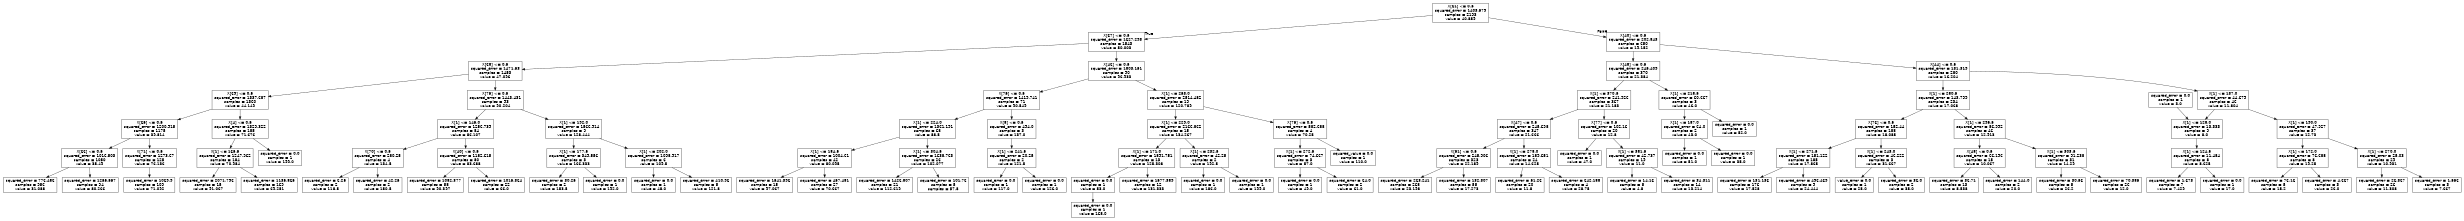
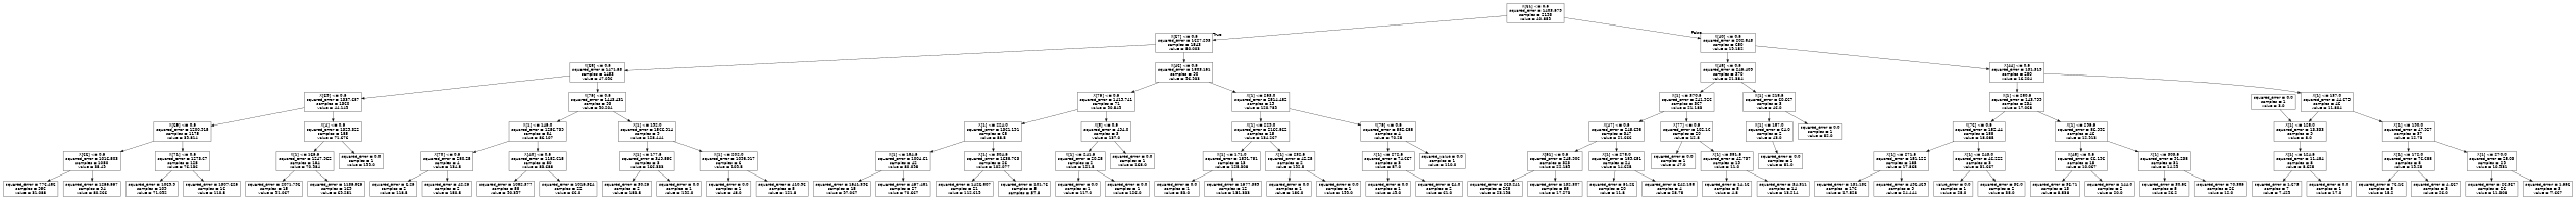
  digraph {
    node [fontname=helvetica shape=box]
    edge [fontname=helvetica]
    n1 [label="X[61] <= 0.5\nsquared_error = 1403.579\nsamples = 2193\nvalue = 40.859"]
    n2 [label="X[67] <= 0.5\nsquared_error = 1627.293\nsamples = 1543\nvalue = 50.003"]
    n3 [label="X[40] <= 0.5\nsquared_error = 202.843\nsamples = 650\nvalue = 19.152"]
    n4 [label="X[68] <= 0.5\nsquared_error = 1471.53\nsamples = 1453\nvalue = 47.096"]
    n5 [label="X[46] <= 0.5\nsquared_error = 1803.151\nsamples = 90\nvalue = 96.933"]
    n6 [label="X[48] <= 0.5\nsquared_error = 245.409\nsamples = 370\nvalue = 21.384"]
    n7 [label="X[44] <= 0.5\nsquared_error = 131.319\nsamples = 280\nvalue = 16.204"]
    n8 [label="X[69] <= 0.5\nsquared_error = 1337.687\nsamples = 1360\nvalue = 44.149"]
    n9 [label="X[75] <= 0.5\nsquared_error = 1443.431\nsamples = 93\nvalue = 90.204"]
    n10 [label="X[75] <= 0.5\nsquared_error = 1419.741\nsamples = 71\nvalue = 90.549"]
    n11 [label="X[1] <= 253.0\nsquared_error = 2514.482\nsamples = 19\nvalue = 120.789"]
    n12 [label="X[65] <= 0.5\nsquared_error = 1200.915\nsamples = 1175\nvalue = 39.814"]
    n13 [label="X[4] <= 0.5\nsquared_error = 1329.322\nsamples = 185\nvalue = 71.676"]
    n14 [label="X[1] <= 145.0\nsquared_error = 1256.739\nsamples = 84\nvalue = 86.107"]
    n15 [label="X[1] <= 192.0\nsquared_error = 1566.914\nsamples = 9\nvalue = 128.444"]
    n16 [label="X[66] <= 0.5\nsquared_error = 1016.503\nsamples = 1050\nvalue = 35.49"]
    n17 [label="X[71] <= 0.5\nsquared_error = 1273.67\nsamples = 125\nvalue = 76.136"]
    n18 [label="X[1] <= 165.5\nsquared_error = 1247.962\nsamples = 184\nvalue = 70.984"]
    n19 [label="squared_error = 0.0\nsamples = 1\nvalue = 199.0"]
    n20 [label="squared_error = 776.486\nsamples = 956\nvalue = 31.088"]
    n21 [label="squared_error = 1255.557\nsamples = 94\nvalue = 80.266"]
    n22 [label="squared_error = 1069.9\nsamples = 109\nvalue = 71.092"]
+   n23 [label="squared_error = 1307.625\nsamples = 16\nvalue = 110.5"]
    n24 [label="squared_error = 2071.796\nsamples = 15\nvalue = 91.067"]
    n25 [label="squared_error = 1135.865\nsamples = 169\nvalue = 69.251"]
    n26 [label="X[70] <= 0.5\nsquared_error = 280.25\nsamples = 4\nvalue = 134.5"]
    n27 [label="X[40] <= 0.5\nsquared_error = 1182.615\nsamples = 80\nvalue = 83.688"]
    n28 [label="X[1] <= 177.5\nsquared_error = 349.556\nsamples = 3\nvalue = 166.333"]
    n29 [label="X[1] <= 202.0\nsquared_error = 1098.917\nsamples = 6\nvalue = 109.5"]
    n30 [label="squared_error = 6.25\nsamples = 2\nvalue = 118.5"]
    n31 [label="squared_error = 42.25\nsamples = 2\nvalue = 150.5"]
    n32 [label="squared_error = 1082.377\nsamples = 58\nvalue = 90.397"]
    n33 [label="squared_error = 1015.364\nsamples = 22\nvalue = 66.0"]
    n34 [label="squared_error = 30.25\nsamples = 2\nvalue = 153.5"]
    n35 [label="squared_error = 0.0\nsamples = 1\nvalue = 192.0"]
    n36 [label="squared_error = 0.0\nsamples = 1\nvalue = 48.0"]
    n37 [label="squared_error = 410.96\nsamples = 5\nvalue = 121.8"]
    n38 [label="X[1] <= 224.0\nsquared_error = 1361.191\nsamples = 68\nvalue = 88.5"]
    n39 [label="X[8] <= 0.5\nsquared_error = 494.0\nsamples = 3\nvalue = 137.0"]
    n40 [label="X[1] <= 229.0\nsquared_error = 2166.862\nsamples = 15\nvalue = 134.267"]
    n41 [label="X[75] <= 0.5\nsquared_error = 582.688\nsamples = 4\nvalue = 70.25"]
    n42 [label="X[1] <= 184.5\nsquared_error = 1004.61\nsamples = 42\nvalue = 80.095"]
    n43 [label="X[1] <= 304.5\nsquared_error = 1638.763\nsamples = 26\nvalue = 102.077"]
    n44 [label="X[1] <= 241.5\nsquared_error = 20.25\nsamples = 2\nvalue = 121.5"]
    n45 [label="squared_error = 0.0\nsamples = 1\nvalue = 168.0"]
    n46 [label="squared_error = 1541.396\nsamples = 15\nvalue = 97.067"]
    n47 [label="squared_error = 457.481\nsamples = 27\nvalue = 70.667"]
    n48 [label="squared_error = 1426.807\nsamples = 21\nvalue = 112.619"]
    n49 [label="squared_error = 101.76\nsamples = 5\nsamples = 57.8"]
    n50 [label="squared_error = 0.0\nsamples = 1\nvalue = 117.0"]
    n51 [label="squared_error = 0.0\nsamples = 1\nvalue = 126.0"]
    n52 [label="X[1] <= 171.0\nsquared_error = 1891.751\nsamples = 13\nvalue = 125.308"]
    n53 [label="X[1] <= 232.5\nsquared_error = 42.25\nsamples = 2\nvalue = 192.5"]
    n54 [label="X[1] <= 272.5\nsquared_error = 74.667\nsamples = 3\nvalue = 57.0"]
    n55 [label="squared_value = 0.0\nsamples = 1\nvalue = 110.0"]
    n56 [label="squared_error = 0.0\nsamples = 1\nvalue = 53.0"]
    n57 [label="squared_error = 1577.389\nsamples = 12\nvalue = 131.333"]
    n58 [label="squared_error = 0.0\nsamples = 1\nvalue = 186.0"]
    n59 [label="squared_error = 0.0\nsamples = 1\nvalue = 199.0"]
    n60 [label="squared_error = 0.0\nsamples = 1\nvalue = 49.0"]
    n61 [label="squared_error = 64.0\nsamples = 2\nvalue = 61.0"]
    n62 [label="X[1] <= 370.5\nsquared_error = 241.926\nsamples = 367\nvalue = 21.183"]
    n63 [label="X[1] <= 218.5\nsquared_error = 60.667\nsamples = 3\nvalue = 46.0"]
    n64 [label="X[1] <= 280.5\nsquared_error = 143.799\nsamples = 234\nvalue = 17.068"]
    n65 [label="X[1] <= 137.0\nsquared_error = 44.679\nsamples = 46\nvalue = 11.804"]
    n66 [label="X[47] <= 0.5\nsquared_error = 245.698\nsamples = 347\nvalue = 21.666"]
    n67 [label="X[77] <= 0.5\nsquared_error = 102.16\nsamples = 20\nvalue = 12.8"]
    n68 [label="X[1] <= 187.0\nsquared_error = 64.0\nsamples = 2\nvalue = 43.0"]
    n69 [label="squared_error = 0.0\nsamples = 1\nvalue = 52.0"]
    n70 [label="X[51] <= 0.5\nsquared_error = 245.906\nsamples = 323\nvalue = 22.189"]
    n71 [label="X[1] <= 278.0\nsquared_error = 189.651\nsamples = 24\nvalue = 14.625"]
    n72 [label="squared_error = 0.0\nsamples = 1\nvalue = 47.0"]
    n73 [label="X[1] <= 381.5\nsquared_error = 42.737\nsamples = 19\nvalue = 11.0"]
    n74 [label="squared_error = 263.241\nsamples = 268\nvalue = 23.198"]
    n75 [label="squared_error = 132.307\nsamples = 55\nvalue = 17.273"]
    n76 [label="squared_error = 51.26\nsamples = 20\nvalue = 11.8"]
    n77 [label="squared_error = 642.188\nsamples = 4\nvalue = 28.75"]
    n78 [label="squared_error = 14.16\nsamples = 5\nvalue = 4.8"]
    n79 [label="squared_error = 34.311\nsamples = 14\nvalue = 13.214"]
    n80 [label="squared_error = 0.0\nsamples = 1\nvalue = 51.0"]
-   n81 [label="squared_error = 0.0\nsamples = 1\nvalue = 35.0"]
    n82 [label="X[76] <= 0.5\nsquared_error = 152.44\nsamples = 188\nvalue = 18.085"]
    n83 [label="X[1] <= 295.5\nsquared_error = 86.992\nsamples = 46\nvalue = 12.913"]
    n84 [label="X[1] <= 128.0\nsquared_error = 13.333\nsamples = 9\nvalue = 8.0"]
    n85 [label="X[1] <= 190.0\nsquared_error = 47.927\nsamples = 37\nvalue = 12.73"]
    n86 [label="X[1] <= 271.5\nsquared_error = 151.122\nsamples = 185\nvalue = 17.865"]
    n87 [label="X[1] <= 243.0\nsquared_error = 46.222\nsamples = 3\nvalue = 31.667"]
    n88 [label="X[48] <= 0.5\nsquared_error = 66.196\nsamples = 15\nvalue = 10.067"]
    n89 [label="X[1] <= 303.5\nsquared_error = 91.238\nsamples = 31\nvalue = 14.29"]
    n90 [label="squared_error = 131.136\nsamples = 176\nvalue = 17.528"]
    n91 [label="squared_error = 496.469\nsamples = 9\nvalue = 24.444"]
    n92 [label="value_error = 0.0\nsamples = 1\nvalue = 25.0"]
    n93 [label="squared_error = 36.0\nsamples = 2\nvalue = 35.0"]
    n94 [label="squared_error = 36.71\nsamples = 13\nvalue = 8.538"]
    n95 [label="squared_error = 144.0\nsamples = 2\nvalue = 20.0"]
    n96 [label="squared_error = 30.56\nsamples = 5\nvalue = 26.2"]
    n97 [label="squared_error = 70.385\nsamples = 26\nvalue = 12.0"]
    n98 [label="X[1] <= 124.5\nsquared_error = 11.484\nsamples = 8\nvalue = 8.625"]
    n99 [label="X[1] <= 172.0\nsquared_error = 76.688\nsamples = 8\nvalue = 19.25"]
    n100 [label="X[1] <= 270.0\nsquared_error = 25.03\nsamples = 29\nvalue = 10.931"]
    n101 [label="squared_error = 1.673\nsamples = 7\nvalue = 7.429"]
    n102 [label="squared_error = 0.0\nsamples = 1\nvalue = 17.0"]
    n103 [label="squared_error = 0.0\nsamples = 1\nvalue = 3.0"]
    n104 [label="squared_error = 76.16\nsamples = 5\nvalue = 15.2"]
    n105 [label="squared_error = 4.667\nsamples = 3\nvalue = 26.0"]
    n106 [label="squared_error = 26.367\nsamples = 26\nvalue = 11.308"]
    n107 [label="squared_error = 1.556\nsamples = 3\nvalue = 7.667"]
    n1 -> n2 [headlabel=True labelangle=45 labeldistance=2.5]
    n1 -> n3 [headlabel=False labelangle=-45 labeldistance=2.5]
    n2 -> n4
    n2 -> n5
    n3 -> n6
    n3 -> n7
    n4 -> n8
    n4 -> n9
    n5 -> n10
    n5 -> n11
    n6 -> n62
    n6 -> n63
    n7 -> n64
    n7 -> n65
    n8 -> n12
    n8 -> n13
    n9 -> n14
    n9 -> n15
    n10 -> n38
    n10 -> n39
    n11 -> n40
    n11 -> n41
    n12 -> n16
    n12 -> n17
    n13 -> n18
    n13 -> n19
    n14 -> n26
    n14 -> n27
    n15 -> n28
    n15 -> n29
    n16 -> n20
    n16 -> n21
    n17 -> n22
+   n17 -> n23
    n18 -> n24
    n18 -> n25
    n26 -> n30
    n26 -> n31
    n27 -> n32
    n27 -> n33
    n28 -> n34
    n28 -> n35
    n29 -> n36
    n29 -> n37
    n38 -> n42
    n38 -> n43
    n39 -> n44
-   n56 -> n45
+   n39 -> n45
    n40 -> n52
    n40 -> n53
    n41 -> n54
    n41 -> n55
    n42 -> n46
    n42 -> n47
    n43 -> n48
    n43 -> n49
    n44 -> n50
    n44 -> n51
    n52 -> n56
    n52 -> n57
    n53 -> n58
    n53 -> n59
    n54 -> n60
    n54 -> n61
    n62 -> n66
    n62 -> n67
    n63 -> n68
    n63 -> n69
    n64 -> n82
    n64 -> n83
    n65 -> n84
    n65 -> n85
    n66 -> n70
    n66 -> n71
    n67 -> n72
    n67 -> n73
    n68 -> n80
-   n68 -> n81
    n70 -> n74
    n70 -> n75
    n71 -> n76
    n71 -> n77
    n73 -> n78
    n73 -> n79
    n82 -> n86
    n82 -> n87
    n83 -> n88
    n83 -> n89
    n84 -> n98
    n85 -> n99
    n85 -> n100
    n86 -> n90
    n86 -> n91
    n87 -> n92
    n87 -> n93
    n88 -> n94
    n88 -> n95
    n89 -> n96
    n89 -> n97
    n98 -> n101
    n98 -> n102
    n99 -> n104
    n99 -> n105
    n100 -> n106
    n100 -> n107
    n103 -> n84
  }
